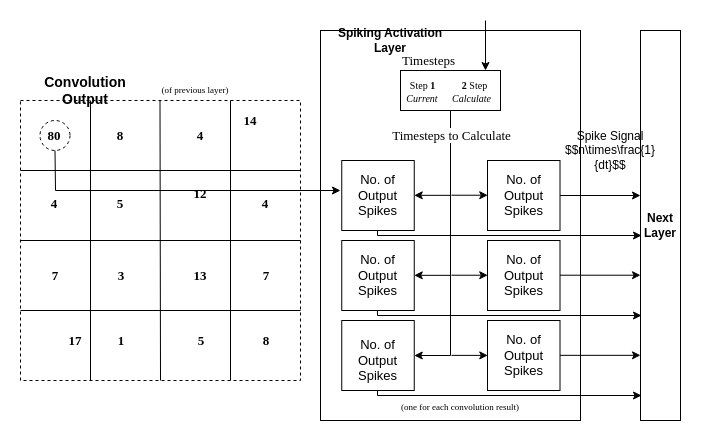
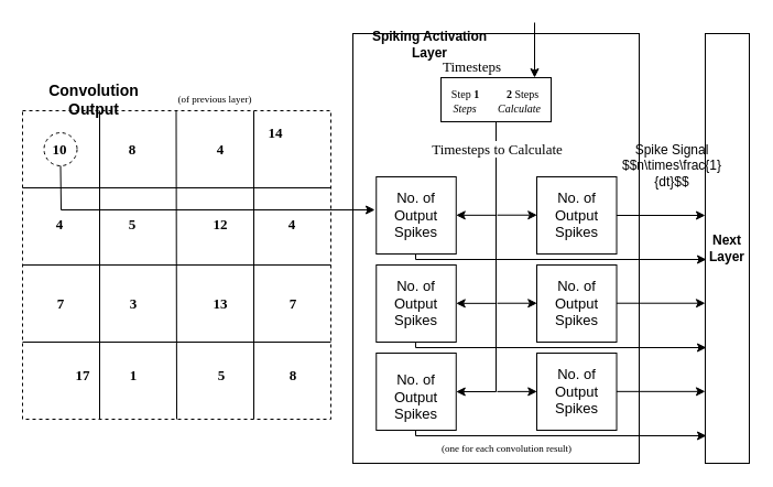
  <mxCell id="0" />
  <mxCell id="1" parent="0" />
  <mxCell id="2" value="" style="group" parent="1" vertex="1" connectable="0"><mxGeometry x="20" y="80" width="280" height="300" as="geometry" /></mxCell>
  <mxCell id="3" value="" style="whiteSpace=wrap;html=1;aspect=fixed;fillColor=none;dashed=1;" parent="2" vertex="1"><mxGeometry y="20" width="280" height="280" as="geometry" /></mxCell>
  <mxCell id="4" value="" style="endArrow=none;html=1;exitX=0.25;exitY=1;exitDx=0;exitDy=0;entryX=0.25;entryY=0;entryDx=0;entryDy=0;" parent="2" source="3" target="3" edge="1"><mxGeometry width="50" height="50" relative="1" as="geometry"><mxPoint x="200" y="190" as="sourcePoint" /><mxPoint x="250" y="140" as="targetPoint" /></mxGeometry></mxCell>
  <mxCell id="5" value="" style="endArrow=none;html=1;exitX=0.5;exitY=1;exitDx=0;exitDy=0;entryX=0.25;entryY=0;entryDx=0;entryDy=0;" parent="2" source="3" edge="1"><mxGeometry width="50" height="50" relative="1" as="geometry"><mxPoint x="139.5" y="300" as="sourcePoint" /><mxPoint x="139.5" y="20" as="targetPoint" /></mxGeometry></mxCell>
  <mxCell id="6" value="" style="endArrow=none;html=1;exitX=0.75;exitY=1;exitDx=0;exitDy=0;entryX=0.75;entryY=0;entryDx=0;entryDy=0;" parent="2" source="3" target="3" edge="1"><mxGeometry width="50" height="50" relative="1" as="geometry"><mxPoint x="225" y="300" as="sourcePoint" /><mxPoint x="225" y="20" as="targetPoint" /></mxGeometry></mxCell>
  <mxCell id="7" value="" style="endArrow=none;html=1;entryX=1;entryY=0.75;entryDx=0;entryDy=0;exitX=0;exitY=0.75;exitDx=0;exitDy=0;" parent="2" source="3" target="3" edge="1"><mxGeometry width="50" height="50" relative="1" as="geometry"><mxPoint x="-80" y="250" as="sourcePoint" /><mxPoint x="-30" y="200" as="targetPoint" /></mxGeometry></mxCell>
  <mxCell id="8" value="" style="endArrow=none;html=1;entryX=1;entryY=0.5;entryDx=0;entryDy=0;exitX=0;exitY=0.5;exitDx=0;exitDy=0;" parent="2" source="3" target="3" edge="1"><mxGeometry width="50" height="50" relative="1" as="geometry"><mxPoint x="-60" y="200" as="sourcePoint" /><mxPoint x="-10" y="150" as="targetPoint" /></mxGeometry></mxCell>
  <mxCell id="9" value="" style="endArrow=none;html=1;exitX=0;exitY=0.25;exitDx=0;exitDy=0;" parent="2" source="3" edge="1"><mxGeometry width="50" height="50" relative="1" as="geometry"><mxPoint x="130" y="190" as="sourcePoint" /><mxPoint x="280" y="90" as="targetPoint" /></mxGeometry></mxCell>
  <mxCell id="10" value="&lt;b&gt;Convolution Output&lt;/b&gt;" style="text;html=1;strokeColor=none;fillColor=none;align=center;verticalAlign=middle;whiteSpace=wrap;rounded=0;fontSize=14;" parent="2" vertex="1"><mxGeometry width="130" height="20" as="geometry" /></mxCell>
- <mxCell id="11" value="80" style="text;html=1;strokeColor=none;fillColor=none;align=center;verticalAlign=middle;whiteSpace=wrap;rounded=0;fontStyle=1;fontFamily=Verdana;fontSize=13;" parent="2" vertex="1"><mxGeometry x="14" y="45" width="40" height="20" as="geometry" /></mxCell>
+ <mxCell id="11" value="10" style="text;html=1;strokeColor=none;fillColor=none;align=center;verticalAlign=middle;whiteSpace=wrap;rounded=0;fontStyle=1;fontFamily=Verdana;fontSize=13;" parent="2" vertex="1"><mxGeometry x="14" y="45" width="40" height="20" as="geometry" /></mxCell>
  <mxCell id="12" value="8" style="text;html=1;strokeColor=none;fillColor=none;align=center;verticalAlign=middle;whiteSpace=wrap;rounded=0;fontStyle=1;fontFamily=Verdana;fontSize=13;" parent="2" vertex="1"><mxGeometry x="80" y="45" width="40" height="20" as="geometry" /></mxCell>
  <mxCell id="13" value="4" style="text;html=1;strokeColor=none;fillColor=none;align=center;verticalAlign=middle;whiteSpace=wrap;rounded=0;fontStyle=1;fontFamily=Verdana;fontSize=13;" parent="2" vertex="1"><mxGeometry x="160" y="45" width="40" height="20" as="geometry" /></mxCell>
  <mxCell id="14" value="14" style="text;html=1;strokeColor=none;fillColor=none;align=center;verticalAlign=middle;whiteSpace=wrap;rounded=0;fontStyle=1;fontFamily=Verdana;fontSize=13;" parent="2" vertex="1"><mxGeometry x="210" y="30" width="40" height="20" as="geometry" /></mxCell>
  <mxCell id="15" value="4" style="text;html=1;strokeColor=none;fillColor=none;align=center;verticalAlign=middle;whiteSpace=wrap;rounded=0;fontStyle=1;fontFamily=Verdana;fontSize=13;" parent="2" vertex="1"><mxGeometry x="14" y="113" width="40" height="20" as="geometry" /></mxCell>
  <mxCell id="16" value="5" style="text;html=1;strokeColor=none;fillColor=none;align=center;verticalAlign=middle;whiteSpace=wrap;rounded=0;fontStyle=1;fontFamily=Verdana;fontSize=13;" parent="2" vertex="1"><mxGeometry x="80" y="113" width="40" height="20" as="geometry" /></mxCell>
- <mxCell id="17" value="12" style="text;html=1;strokeColor=none;fillColor=none;align=center;verticalAlign=middle;whiteSpace=wrap;rounded=0;fontStyle=1;fontFamily=Verdana;fontSize=13;" parent="2" vertex="1"><mxGeometry x="160" y="103" width="40" height="20" as="geometry" /></mxCell>
+ <mxCell id="17" value="12" style="text;html=1;strokeColor=none;fillColor=none;align=center;verticalAlign=middle;whiteSpace=wrap;rounded=0;fontStyle=1;fontFamily=Verdana;fontSize=13;" parent="2" vertex="1"><mxGeometry x="160" y="113" width="40" height="20" as="geometry" /></mxCell>
  <mxCell id="18" value="4" style="text;html=1;strokeColor=none;fillColor=none;align=center;verticalAlign=middle;whiteSpace=wrap;rounded=0;fontStyle=1;fontFamily=Verdana;fontSize=13;" parent="2" vertex="1"><mxGeometry x="225" y="113" width="40" height="20" as="geometry" /></mxCell>
  <mxCell id="19" value="7" style="text;html=1;strokeColor=none;fillColor=none;align=center;verticalAlign=middle;whiteSpace=wrap;rounded=0;fontStyle=1;fontFamily=Verdana;fontSize=13;" parent="2" vertex="1"><mxGeometry x="14.5" y="185" width="40" height="20" as="geometry" /></mxCell>
  <mxCell id="20" value="3" style="text;html=1;strokeColor=none;fillColor=none;align=center;verticalAlign=middle;whiteSpace=wrap;rounded=0;fontStyle=1;fontFamily=Verdana;fontSize=13;" parent="2" vertex="1"><mxGeometry x="80.5" y="185" width="40" height="20" as="geometry" /></mxCell>
  <mxCell id="21" value="13" style="text;html=1;strokeColor=none;fillColor=none;align=center;verticalAlign=middle;whiteSpace=wrap;rounded=0;fontStyle=1;fontFamily=Verdana;fontSize=13;" parent="2" vertex="1"><mxGeometry x="160" y="185" width="40" height="20" as="geometry" /></mxCell>
  <mxCell id="22" value="7" style="text;html=1;strokeColor=none;fillColor=none;align=center;verticalAlign=middle;whiteSpace=wrap;rounded=0;fontStyle=1;fontFamily=Verdana;fontSize=13;" parent="2" vertex="1"><mxGeometry x="225.5" y="185" width="40" height="20" as="geometry" /></mxCell>
  <mxCell id="23" value="17" style="text;html=1;strokeColor=none;fillColor=none;align=center;verticalAlign=middle;whiteSpace=wrap;rounded=0;fontStyle=1;fontFamily=Verdana;fontSize=13;" parent="2" vertex="1"><mxGeometry x="34.5" y="250" width="40" height="20" as="geometry" /></mxCell>
  <mxCell id="24" value="1" style="text;html=1;strokeColor=none;fillColor=none;align=center;verticalAlign=middle;whiteSpace=wrap;rounded=0;fontStyle=1;fontFamily=Verdana;fontSize=13;" parent="2" vertex="1"><mxGeometry x="80.5" y="250" width="40" height="20" as="geometry" /></mxCell>
  <mxCell id="25" value="5" style="text;html=1;strokeColor=none;fillColor=none;align=center;verticalAlign=middle;whiteSpace=wrap;rounded=0;fontStyle=1;fontFamily=Verdana;fontSize=13;" parent="2" vertex="1"><mxGeometry x="160.5" y="250" width="40" height="20" as="geometry" /></mxCell>
  <mxCell id="26" value="8" style="text;html=1;strokeColor=none;fillColor=none;align=center;verticalAlign=middle;whiteSpace=wrap;rounded=0;fontStyle=1;fontFamily=Verdana;fontSize=13;" parent="2" vertex="1"><mxGeometry x="225.5" y="250" width="40" height="20" as="geometry" /></mxCell>
  <mxCell id="27" value="" style="ellipse;whiteSpace=wrap;html=1;aspect=fixed;fontFamily=Verdana;fontSize=13;fillColor=none;dashed=1;" parent="2" vertex="1"><mxGeometry x="19.5" y="40" width="30" height="30" as="geometry" /></mxCell>
  <mxCell id="28" value="(of previous layer)" style="text;html=1;strokeColor=none;fillColor=none;align=center;verticalAlign=middle;whiteSpace=wrap;rounded=0;fontFamily=Verdana;fontSize=9;" parent="2" vertex="1"><mxGeometry x="130" width="89.5" height="20" as="geometry" /></mxCell>
  <mxCell id="29" value="" style="rounded=0;whiteSpace=wrap;html=1;fillColor=none;" parent="1" vertex="1"><mxGeometry x="320" y="30" width="260" height="390" as="geometry" /></mxCell>
  <mxCell id="30" value="" style="endArrow=classic;html=1;fontFamily=Verdana;fontSize=13;rounded=0;exitX=0.5;exitY=1;exitDx=0;exitDy=0;" parent="1" source="27" edge="1"><mxGeometry width="50" height="50" relative="1" as="geometry"><mxPoint x="25" y="160" as="sourcePoint" /><mxPoint x="340" y="190" as="targetPoint" /><Array as="points"><mxPoint x="55" y="190" /></Array></mxGeometry></mxCell>
  <mxCell id="31" value="" style="endArrow=none;html=1;fontFamily=Verdana;fontSize=13;exitX=0.5;exitY=1.005;exitDx=0;exitDy=0;rounded=0;endFill=0;exitPerimeter=0;" parent="1" source="35" edge="1"><mxGeometry width="50" height="50" relative="1" as="geometry"><mxPoint x="450" y="89" as="sourcePoint" /><mxPoint x="450" y="355" as="targetPoint" /><Array as="points" /></mxGeometry></mxCell>
  <mxCell id="32" value="Timesteps to Calculate" style="edgeLabel;html=1;align=center;verticalAlign=middle;resizable=0;points=[];fontSize=13;fontFamily=Verdana;" parent="31" vertex="1" connectable="0"><mxGeometry x="-0.017" relative="1" as="geometry"><mxPoint y="-96" as="offset" /></mxGeometry></mxCell>
  <mxCell id="33" value="(one for each convolution result)" style="text;html=1;strokeColor=none;fillColor=none;align=center;verticalAlign=middle;whiteSpace=wrap;rounded=0;fontFamily=Verdana;fontSize=9;" parent="1" vertex="1"><mxGeometry x="380" y="397" width="160" height="20" as="geometry" /></mxCell>
  <mxCell id="34" value="" style="group" parent="1" vertex="1" connectable="0"><mxGeometry x="400" y="50" width="110" height="60" as="geometry" /></mxCell>
  <mxCell id="35" value="" style="rounded=0;whiteSpace=wrap;html=1;fontFamily=Helvetica;fontSize=13;fillColor=none;" parent="34" vertex="1"><mxGeometry y="20" width="100" height="40" as="geometry" /></mxCell>
  <mxCell id="36" value="Timesteps" style="text;html=1;strokeColor=none;fillColor=none;align=left;verticalAlign=middle;whiteSpace=wrap;rounded=0;fontFamily=Verdana;fontSize=13;" parent="34" vertex="1"><mxGeometry width="85" height="20" as="geometry" /></mxCell>
- <mxCell id="37" value="&lt;font style=&quot;font-size: 10px&quot;&gt;Current&lt;/font&gt;" style="text;html=1;strokeColor=none;fillColor=none;align=center;verticalAlign=middle;whiteSpace=wrap;rounded=0;fontFamily=Verdana;fontSize=13;fontStyle=2" parent="34" vertex="1"><mxGeometry x="2" y="41.5" width="40" height="10" as="geometry" /></mxCell>
+ <mxCell id="37" value="&lt;font style=&quot;font-size: 10px&quot;&gt;Steps&lt;/font&gt;" style="text;html=1;strokeColor=none;fillColor=none;align=center;verticalAlign=middle;whiteSpace=wrap;rounded=0;fontFamily=Verdana;fontSize=13;fontStyle=2" parent="34" vertex="1"><mxGeometry x="2" y="41.5" width="40" height="10" as="geometry" /></mxCell>
  <mxCell id="38" value="&lt;span style=&quot;font-size: 10px&quot;&gt;Calculate&lt;/span&gt;" style="text;html=1;strokeColor=none;fillColor=none;align=left;verticalAlign=middle;whiteSpace=wrap;rounded=0;fontFamily=Verdana;fontSize=13;fontStyle=2" parent="34" vertex="1"><mxGeometry x="50" y="41.5" width="48" height="10" as="geometry" /></mxCell>
  <mxCell id="39" value="&lt;span style=&quot;font-size: 10px ; font-style: normal&quot;&gt;Step&lt;b&gt; 1&lt;/b&gt;&lt;/span&gt;" style="text;html=1;strokeColor=none;fillColor=none;align=center;verticalAlign=middle;whiteSpace=wrap;rounded=0;fontFamily=Verdana;fontSize=13;fontStyle=2" vertex="1" parent="34"><mxGeometry x="-0.5" y="28.5" width="45" height="10" as="geometry" /></mxCell>
- <mxCell id="40" value="&lt;font style=&quot;font-size: 10px ; font-style: normal&quot;&gt;&lt;b&gt;2 &lt;/b&gt;Step&lt;/font&gt;" style="text;html=1;strokeColor=none;fillColor=none;align=center;verticalAlign=middle;whiteSpace=wrap;rounded=0;fontFamily=Verdana;fontSize=13;fontStyle=2" vertex="1" parent="34"><mxGeometry x="53.5" y="28.5" width="41" height="10" as="geometry" /></mxCell>
+ <mxCell id="40" value="&lt;font style=&quot;font-size: 10px ; font-style: normal&quot;&gt;&lt;b&gt;2 &lt;/b&gt;Steps&lt;/font&gt;" style="text;html=1;strokeColor=none;fillColor=none;align=center;verticalAlign=middle;whiteSpace=wrap;rounded=0;fontFamily=Verdana;fontSize=13;fontStyle=2" vertex="1" parent="34"><mxGeometry x="53.5" y="28.5" width="41" height="10" as="geometry" /></mxCell>
  <mxCell id="41" value="" style="group" parent="1" vertex="1" connectable="0"><mxGeometry x="341.25" y="160" width="72.5" height="70" as="geometry" /></mxCell>
  <mxCell id="42" value="" style="rounded=0;whiteSpace=wrap;html=1;fontFamily=Helvetica;fontSize=13;fillColor=none;" parent="41" vertex="1"><mxGeometry width="72.5" height="70" as="geometry" /></mxCell>
  <mxCell id="43" value="No. of Output Spikes" style="text;html=1;strokeColor=none;fillColor=none;align=center;verticalAlign=middle;whiteSpace=wrap;rounded=0;fontFamily=Helvetica;fontSize=13;" parent="41" vertex="1"><mxGeometry x="1.88" y="25" width="68.75" height="20" as="geometry" /></mxCell>
  <mxCell id="44" value="" style="group" parent="1" vertex="1" connectable="0"><mxGeometry x="341.25" y="240" width="72.5" height="70" as="geometry" /></mxCell>
  <mxCell id="45" value="" style="rounded=0;whiteSpace=wrap;html=1;fontFamily=Helvetica;fontSize=13;fillColor=none;" parent="44" vertex="1"><mxGeometry width="72.5" height="70" as="geometry" /></mxCell>
  <mxCell id="46" value="No. of Output Spikes" style="text;html=1;strokeColor=none;fillColor=none;align=center;verticalAlign=middle;whiteSpace=wrap;rounded=0;fontFamily=Helvetica;fontSize=13;" vertex="1" parent="44"><mxGeometry x="1.88" y="25" width="68.75" height="20" as="geometry" /></mxCell>
  <mxCell id="47" value="" style="group" parent="1" vertex="1" connectable="0"><mxGeometry x="341.25" y="320" width="72.5" height="70" as="geometry" /></mxCell>
  <mxCell id="48" value="" style="rounded=0;whiteSpace=wrap;html=1;fontFamily=Helvetica;fontSize=13;fillColor=none;" parent="47" vertex="1"><mxGeometry width="72.5" height="70" as="geometry" /></mxCell>
  <mxCell id="49" value="No. of Output Spikes" style="text;html=1;strokeColor=none;fillColor=none;align=center;verticalAlign=middle;whiteSpace=wrap;rounded=0;fontFamily=Helvetica;fontSize=13;" vertex="1" parent="47"><mxGeometry x="1.87" y="30" width="68.75" height="20" as="geometry" /></mxCell>
  <mxCell id="50" value="" style="endArrow=classic;html=1;entryX=1;entryY=0.5;entryDx=0;entryDy=0;" parent="1" target="48" edge="1"><mxGeometry width="50" height="50" relative="1" as="geometry"><mxPoint x="450" y="355" as="sourcePoint" /><mxPoint x="510" y="315" as="targetPoint" /></mxGeometry></mxCell>
  <mxCell id="51" value="" style="endArrow=classic;html=1;entryX=1;entryY=0.5;entryDx=0;entryDy=0;" parent="1" edge="1"><mxGeometry width="50" height="50" relative="1" as="geometry"><mxPoint x="450" y="274.83" as="sourcePoint" /><mxPoint x="413.75" y="274.83" as="targetPoint" /></mxGeometry></mxCell>
  <mxCell id="52" value="" style="endArrow=classic;html=1;entryX=1;entryY=0.5;entryDx=0;entryDy=0;" parent="1" edge="1"><mxGeometry width="50" height="50" relative="1" as="geometry"><mxPoint x="450" y="194.83" as="sourcePoint" /><mxPoint x="413.75" y="194.83" as="targetPoint" /></mxGeometry></mxCell>
  <mxCell id="53" value="Spiking Activation Layer" style="text;html=1;strokeColor=none;fillColor=none;align=center;verticalAlign=middle;whiteSpace=wrap;rounded=0;fontStyle=1" parent="1" vertex="1"><mxGeometry x="320" y="30" width="140" height="20" as="geometry" /></mxCell>
  <mxCell id="54" value="" style="group;flipH=1;" parent="1" vertex="1" connectable="0"><mxGeometry x="487" y="160" width="72.5" height="70" as="geometry" /></mxCell>
  <mxCell id="55" value="" style="rounded=0;whiteSpace=wrap;html=1;fontFamily=Helvetica;fontSize=13;fillColor=none;" parent="54" vertex="1"><mxGeometry width="72.5" height="70" as="geometry" /></mxCell>
  <mxCell id="56" value="No. of Output Spikes" style="text;html=1;strokeColor=none;fillColor=none;align=center;verticalAlign=middle;whiteSpace=wrap;rounded=0;fontFamily=Helvetica;fontSize=13;" vertex="1" parent="54"><mxGeometry x="1.87" y="25" width="68.75" height="20" as="geometry" /></mxCell>
  <mxCell id="57" value="" style="group;flipH=1;" parent="1" vertex="1" connectable="0"><mxGeometry x="487" y="240" width="72.5" height="70" as="geometry" /></mxCell>
  <mxCell id="58" value="" style="rounded=0;whiteSpace=wrap;html=1;fontFamily=Helvetica;fontSize=13;fillColor=none;" parent="57" vertex="1"><mxGeometry width="72.5" height="70" as="geometry" /></mxCell>
  <mxCell id="59" value="No. of Output Spikes" style="text;html=1;strokeColor=none;fillColor=none;align=center;verticalAlign=middle;whiteSpace=wrap;rounded=0;fontFamily=Helvetica;fontSize=13;" vertex="1" parent="57"><mxGeometry x="1.87" y="25" width="68.75" height="20" as="geometry" /></mxCell>
  <mxCell id="60" value="" style="group;flipH=1;" parent="1" vertex="1" connectable="0"><mxGeometry x="487" y="320" width="72.5" height="70" as="geometry" /></mxCell>
  <mxCell id="61" value="" style="rounded=0;whiteSpace=wrap;html=1;fontFamily=Helvetica;fontSize=13;fillColor=none;" parent="60" vertex="1"><mxGeometry width="72.5" height="70" as="geometry" /></mxCell>
  <mxCell id="62" value="No. of Output Spikes" style="text;html=1;strokeColor=none;fillColor=none;align=center;verticalAlign=middle;whiteSpace=wrap;rounded=0;fontFamily=Helvetica;fontSize=13;" vertex="1" parent="60"><mxGeometry x="1.87" y="25" width="68.75" height="20" as="geometry" /></mxCell>
  <mxCell id="63" value="" style="endArrow=classic;html=1;entryX=1;entryY=0.5;entryDx=0;entryDy=0;flipH=1;" parent="1" edge="1"><mxGeometry width="50" height="50" relative="1" as="geometry"><mxPoint x="486.25" y="354.89" as="sourcePoint" /><mxPoint x="450" y="354.89" as="targetPoint" /></mxGeometry></mxCell>
  <mxCell id="64" value="" style="endArrow=classic;html=1;entryX=1;entryY=0.5;entryDx=0;entryDy=0;flipH=1;" parent="1" edge="1"><mxGeometry width="50" height="50" relative="1" as="geometry"><mxPoint x="486.25" y="274.72" as="sourcePoint" /><mxPoint x="450" y="274.72" as="targetPoint" /></mxGeometry></mxCell>
  <mxCell id="65" value="" style="endArrow=classic;html=1;entryX=1;entryY=0.5;entryDx=0;entryDy=0;flipH=1;" parent="1" edge="1"><mxGeometry width="50" height="50" relative="1" as="geometry"><mxPoint x="486.25" y="194.72" as="sourcePoint" /><mxPoint x="450" y="194.72" as="targetPoint" /></mxGeometry></mxCell>
  <mxCell id="66" value="" style="endArrow=classic;html=1;exitX=1;exitY=0.5;exitDx=0;exitDy=0;" parent="1" source="55" edge="1"><mxGeometry width="50" height="50" relative="1" as="geometry"><mxPoint x="590" y="230" as="sourcePoint" /><mxPoint x="640" y="195" as="targetPoint" /></mxGeometry></mxCell>
  <mxCell id="67" value="" style="endArrow=classic;html=1;exitX=1;exitY=0.5;exitDx=0;exitDy=0;" parent="1" edge="1"><mxGeometry width="50" height="50" relative="1" as="geometry"><mxPoint x="559.5" y="274.71" as="sourcePoint" /><mxPoint x="640" y="274.71" as="targetPoint" /></mxGeometry></mxCell>
  <mxCell id="68" value="" style="endArrow=classic;html=1;exitX=1;exitY=0.5;exitDx=0;exitDy=0;" parent="1" edge="1"><mxGeometry width="50" height="50" relative="1" as="geometry"><mxPoint x="559.5" y="354.83" as="sourcePoint" /><mxPoint x="640" y="354.83" as="targetPoint" /></mxGeometry></mxCell>
  <mxCell id="69" value="" style="endArrow=classic;html=1;exitX=0.492;exitY=0.999;exitDx=0;exitDy=0;edgeStyle=elbowEdgeStyle;rounded=0;exitPerimeter=0;" parent="1" source="45" edge="1"><mxGeometry width="50" height="50" relative="1" as="geometry"><mxPoint x="510" y="480" as="sourcePoint" /><mxPoint x="641" y="315" as="targetPoint" /><Array as="points"><mxPoint x="377" y="312" /></Array></mxGeometry></mxCell>
  <mxCell id="70" value="" style="endArrow=classic;html=1;edgeStyle=elbowEdgeStyle;rounded=0;" parent="1" edge="1"><mxGeometry width="50" height="50" relative="1" as="geometry"><mxPoint x="377" y="390" as="sourcePoint" /><mxPoint x="641" y="395" as="targetPoint" /><Array as="points"><mxPoint x="377" y="393" /></Array></mxGeometry></mxCell>
  <mxCell id="71" value="" style="endArrow=classic;html=1;edgeStyle=elbowEdgeStyle;rounded=0;" parent="1" edge="1"><mxGeometry width="50" height="50" relative="1" as="geometry"><mxPoint x="377" y="230" as="sourcePoint" /><mxPoint x="641" y="235" as="targetPoint" /><Array as="points"><mxPoint x="377" y="232" /></Array></mxGeometry></mxCell>
  <mxCell id="72" value="&lt;span style=&quot;font-style: normal&quot;&gt;Spike Signal&lt;br&gt;$$n\times\frac{1}{dt}$$&lt;br&gt;&lt;/span&gt;" style="text;html=1;strokeColor=none;fillColor=none;align=center;verticalAlign=middle;whiteSpace=wrap;rounded=0;dashed=1;fontStyle=2" parent="1" vertex="1"><mxGeometry x="585" y="140" width="50" height="20" as="geometry" /></mxCell>
  <mxCell id="73" value="&lt;b&gt;Next&lt;br&gt;Layer&lt;/b&gt;" style="rounded=0;whiteSpace=wrap;html=1;fillColor=none;" parent="1" vertex="1"><mxGeometry x="640" y="30" width="40" height="390" as="geometry" /></mxCell>
  <mxCell id="74" value="" style="endArrow=classic;html=1;fontSize=7;entryX=1;entryY=1;entryDx=0;entryDy=0;" edge="1" parent="1" target="36"><mxGeometry width="50" height="50" relative="1" as="geometry"><mxPoint x="485" y="20" as="sourcePoint" /><mxPoint x="530" y="-30" as="targetPoint" /></mxGeometry></mxCell>
